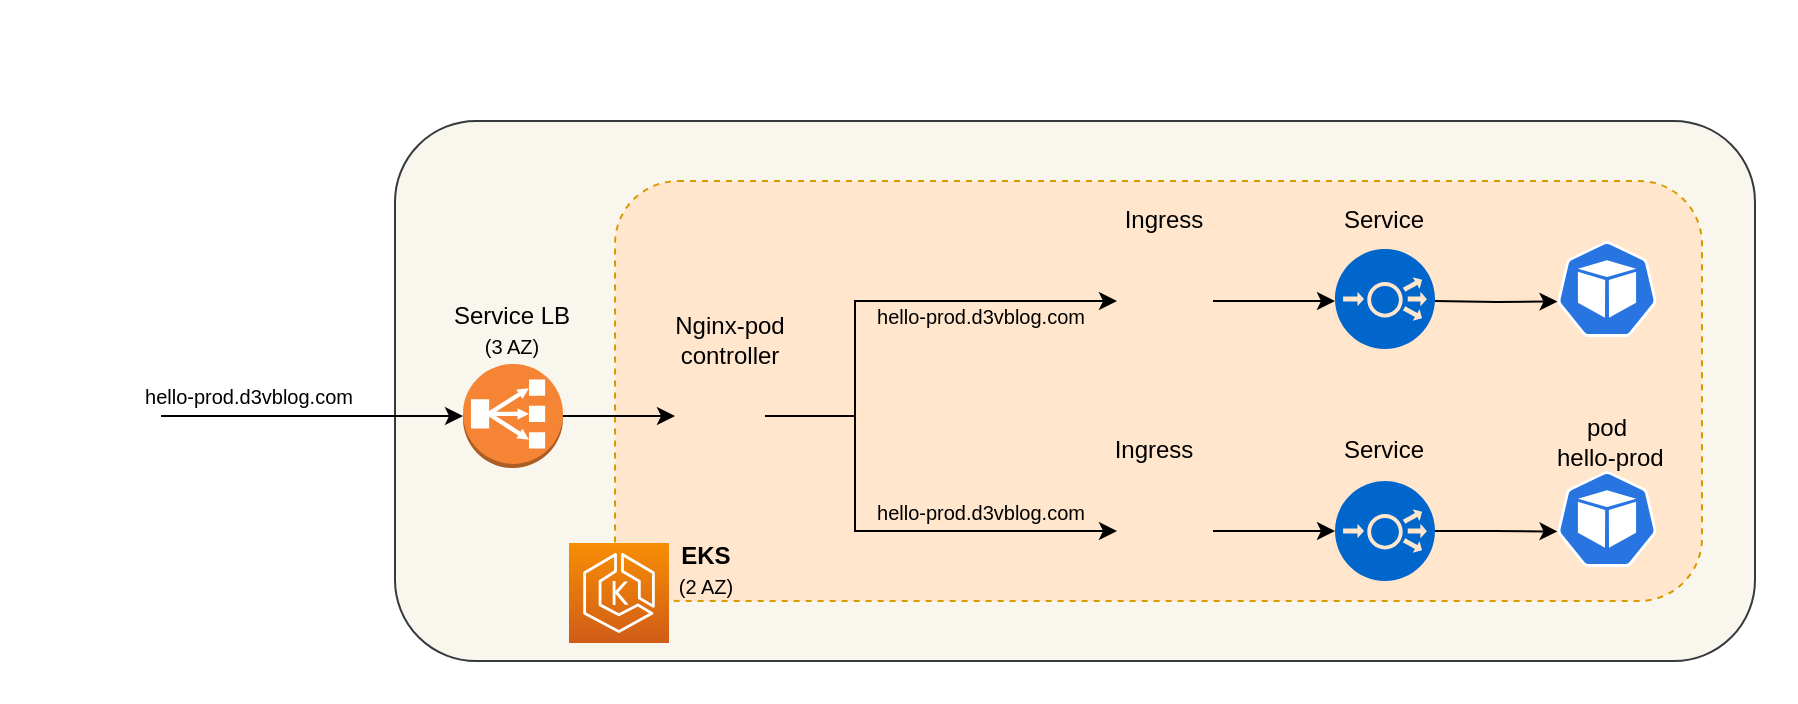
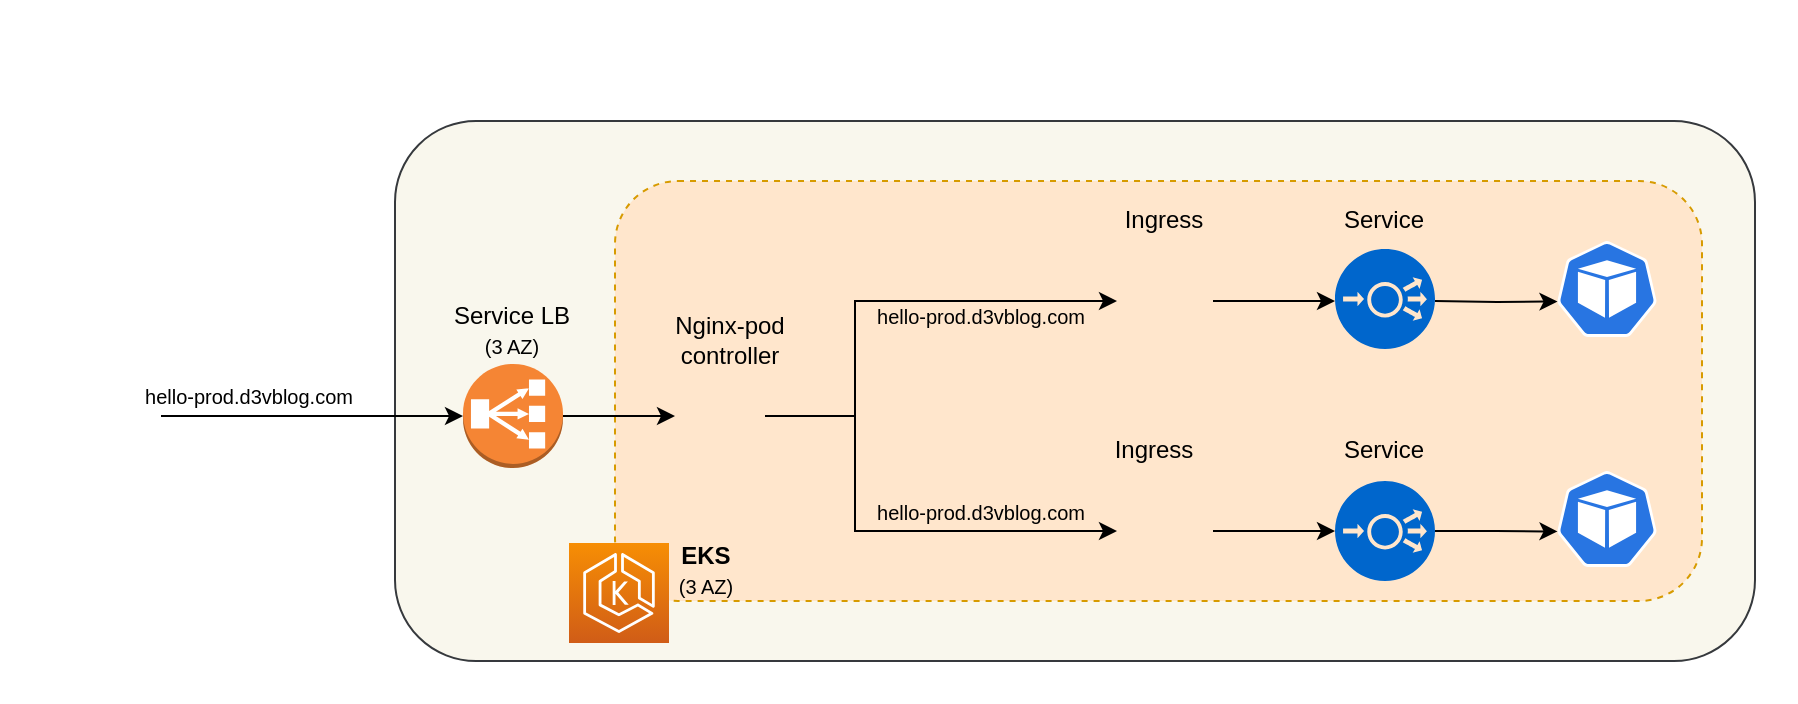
  <mxCell id="0" />
  <mxCell id="1" parent="0" />
  <mxCell id="2" value="" style="rounded=1;whiteSpace=wrap;html=1;fillColor=#f9f7ed;fontSize=10;strokeColor=#36393d;" vertex="1" parent="1"><mxGeometry x="197" y="60" width="680" height="270" as="geometry" /></mxCell>
  <mxCell id="3" value="" style="rounded=1;whiteSpace=wrap;html=1;fillColor=#ffe6cc;fontSize=10;strokeColor=#d79b00;dashed=1;" vertex="1" parent="1"><mxGeometry x="307" y="90" width="543.5" height="210" as="geometry" /></mxCell>
  <mxCell id="4" value="" style="outlineConnect=0;fontColor=#232F3E;gradientColor=#F78E04;gradientDirection=north;fillColor=#D05C17;strokeColor=#ffffff;dashed=0;verticalLabelPosition=bottom;verticalAlign=top;align=center;html=1;fontSize=12;fontStyle=0;aspect=fixed;shape=mxgraph.aws4.resourceIcon;resIcon=mxgraph.aws4.eks;" vertex="1" parent="1"><mxGeometry x="284" y="271" width="50" height="50" as="geometry" /></mxCell>
  <mxCell id="5" style="edgeStyle=orthogonalEdgeStyle;rounded=0;orthogonalLoop=1;jettySize=auto;html=1;entryX=0;entryY=0.5;entryDx=0;entryDy=0;exitX=1;exitY=0.5;exitDx=0;exitDy=0;exitPerimeter=0;" edge="1" parent="1" source="33" target="25"><mxGeometry relative="1" as="geometry"><mxPoint x="290.5" y="207.5" as="sourcePoint" /></mxGeometry></mxCell>
  <mxCell id="6" style="edgeStyle=orthogonalEdgeStyle;rounded=0;orthogonalLoop=1;jettySize=auto;html=1;entryX=0;entryY=0.5;entryDx=0;entryDy=0;entryPerimeter=0;" edge="1" parent="1" source="7" target="33"><mxGeometry relative="1" as="geometry"><mxPoint x="235.5" y="207.5" as="targetPoint" /></mxGeometry></mxCell>
  <mxCell id="7" value="" style="shape=image;html=1;verticalAlign=top;verticalLabelPosition=bottom;labelBackgroundColor=#ffffff;imageAspect=0;aspect=fixed;image=https://cdn4.iconfinder.com/data/icons/iconshock_avatars/48/hombre_hippie_48.png" vertex="1" parent="1"><mxGeometry x="20" y="177.5" width="60" height="60" as="geometry" /></mxCell>
  <mxCell id="8" style="edgeStyle=orthogonalEdgeStyle;rounded=0;orthogonalLoop=1;jettySize=auto;html=1;entryX=0;entryY=0.5;entryDx=0;entryDy=0;entryPerimeter=0;" edge="1" parent="1" source="9"><mxGeometry relative="1" as="geometry"><mxPoint x="667" y="150" as="targetPoint" /></mxGeometry></mxCell>
  <mxCell id="9" value="" style="shape=image;html=1;verticalAlign=top;verticalLabelPosition=bottom;labelBackgroundColor=#ffffff;imageAspect=0;aspect=fixed;image=https://cdn1.iconfinder.com/data/icons/maps-and-navigation-free/32/Maps_Maps_Navigation_Route_Pin_Location-19-128.png" vertex="1" parent="1"><mxGeometry x="558" y="126" width="48" height="48" as="geometry" /></mxCell>
  <mxCell id="10" value="Ingress" style="text;html=1;strokeColor=none;fillColor=none;align=center;verticalAlign=middle;whiteSpace=wrap;rounded=0;" vertex="1" parent="1"><mxGeometry x="542" y="100" width="80" height="20" as="geometry" /></mxCell>
  <mxCell id="11" value="" style="html=1;dashed=0;whitespace=wrap;fillColor=#2875E2;strokeColor=#ffffff;points=[[0.005,0.63,0],[0.1,0.2,0],[0.9,0.2,0],[0.5,0,0],[0.995,0.63,0],[0.72,0.99,0],[0.5,1,0],[0.28,0.99,0]];shape=mxgraph.kubernetes.icon;prIcon=pod" vertex="1" parent="1"><mxGeometry x="778" y="120" width="50" height="48" as="geometry" /></mxCell>
  <mxCell id="12" style="edgeStyle=orthogonalEdgeStyle;rounded=0;orthogonalLoop=1;jettySize=auto;html=1;entryX=0.005;entryY=0.63;entryDx=0;entryDy=0;entryPerimeter=0;" edge="1" parent="1" target="11"><mxGeometry relative="1" as="geometry"><mxPoint x="717" y="150" as="sourcePoint" /></mxGeometry></mxCell>
  <mxCell id="13" value="" style="verticalLabelPosition=bottom;html=1;fillColor=#0066CC;verticalAlign=top;points=[[0.145,0.145,0],[0.856,0.145,0],[0.855,0.855,0],[0.145,0.855,0],[0.5,0,0], [1,0.5,0], [0.5,1,0],[0,0.5,0]];pointerEvents=1;align=center;shape=mxgraph.cisco_safe.capability.load_balancer;strokeColor=#001DBC;fontColor=#ffffff;" vertex="1" parent="1"><mxGeometry x="667" y="124" width="50" height="50" as="geometry" /></mxCell>
  <mxCell id="14" value="Service" style="text;html=1;strokeColor=none;fillColor=none;align=center;verticalAlign=middle;whiteSpace=wrap;rounded=0;" vertex="1" parent="1"><mxGeometry x="652" y="100" width="80" height="20" as="geometry" /></mxCell>
  <mxCell id="15" style="edgeStyle=orthogonalEdgeStyle;rounded=0;orthogonalLoop=1;jettySize=auto;html=1;entryX=0;entryY=0.5;entryDx=0;entryDy=0;entryPerimeter=0;" edge="1" parent="1" source="16" target="21"><mxGeometry relative="1" as="geometry" /></mxCell>
  <mxCell id="16" value="" style="shape=image;html=1;verticalAlign=top;verticalLabelPosition=bottom;labelBackgroundColor=#ffffff;imageAspect=0;aspect=fixed;image=https://cdn1.iconfinder.com/data/icons/maps-and-navigation-free/32/Maps_Maps_Navigation_Route_Pin_Location-19-128.png" vertex="1" parent="1"><mxGeometry x="558" y="241" width="48" height="48" as="geometry" /></mxCell>
  <mxCell id="17" value="Ingress" style="text;html=1;strokeColor=none;fillColor=none;align=center;verticalAlign=middle;whiteSpace=wrap;rounded=0;" vertex="1" parent="1"><mxGeometry x="537" y="215" width="80" height="20" as="geometry" /></mxCell>
  <mxCell id="18" value="" style="html=1;dashed=0;whitespace=wrap;fillColor=#2875E2;strokeColor=#ffffff;points=[[0.005,0.63,0],[0.1,0.2,0],[0.9,0.2,0],[0.5,0,0],[0.995,0.63,0],[0.72,0.99,0],[0.5,1,0],[0.28,0.99,0]];shape=mxgraph.kubernetes.icon;prIcon=pod" vertex="1" parent="1"><mxGeometry x="778" y="235" width="50" height="48" as="geometry" /></mxCell>
- <mxCell id="19" value="pod&lt;br&gt;&amp;nbsp;hello-prod" style="text;html=1;strokeColor=none;fillColor=none;align=center;verticalAlign=middle;whiteSpace=wrap;rounded=0;" vertex="1" parent="1"><mxGeometry x="755.5" y="211" width="95" height="20" as="geometry" /></mxCell>
  <mxCell id="20" style="edgeStyle=orthogonalEdgeStyle;rounded=0;orthogonalLoop=1;jettySize=auto;html=1;entryX=0.005;entryY=0.63;entryDx=0;entryDy=0;entryPerimeter=0;" edge="1" parent="1" source="21" target="18"><mxGeometry relative="1" as="geometry" /></mxCell>
  <mxCell id="21" value="" style="verticalLabelPosition=bottom;html=1;fillColor=#0066CC;verticalAlign=top;points=[[0.145,0.145,0],[0.856,0.145,0],[0.855,0.855,0],[0.145,0.855,0],[0.5,0,0], [1,0.5,0], [0.5,1,0],[0,0.5,0]];pointerEvents=1;align=center;shape=mxgraph.cisco_safe.capability.load_balancer;strokeColor=#001DBC;fontColor=#ffffff;" vertex="1" parent="1"><mxGeometry x="667" y="240" width="50" height="50" as="geometry" /></mxCell>
  <mxCell id="22" value="Service" style="text;html=1;strokeColor=none;fillColor=none;align=center;verticalAlign=middle;whiteSpace=wrap;rounded=0;" vertex="1" parent="1"><mxGeometry x="652" y="215" width="80" height="20" as="geometry" /></mxCell>
  <mxCell id="23" style="edgeStyle=orthogonalEdgeStyle;rounded=0;orthogonalLoop=1;jettySize=auto;html=1;exitX=1;exitY=0.5;exitDx=0;exitDy=0;entryX=0;entryY=0.5;entryDx=0;entryDy=0;" edge="1" parent="1" source="25" target="9"><mxGeometry relative="1" as="geometry"><Array as="points"><mxPoint x="427" y="208" /><mxPoint x="427" y="150" /></Array></mxGeometry></mxCell>
  <mxCell id="24" style="edgeStyle=orthogonalEdgeStyle;rounded=0;orthogonalLoop=1;jettySize=auto;html=1;entryX=0;entryY=0.5;entryDx=0;entryDy=0;" edge="1" parent="1" source="25" target="16"><mxGeometry relative="1" as="geometry"><Array as="points"><mxPoint x="427" y="208" /><mxPoint x="427" y="265" /></Array></mxGeometry></mxCell>
  <mxCell id="25" value="" style="shape=image;html=1;verticalAlign=top;verticalLabelPosition=bottom;labelBackgroundColor=#ffffff;imageAspect=0;aspect=fixed;image=https://cdn4.iconfinder.com/data/icons/logos-brands-5/24/nginx-128.png;fillColor=#0066CC;" vertex="1" parent="1"><mxGeometry x="337" y="185" width="45" height="45" as="geometry" /></mxCell>
  <mxCell id="26" value="Nginx-pod controller" style="text;html=1;strokeColor=none;fillColor=none;align=center;verticalAlign=middle;whiteSpace=wrap;rounded=0;" vertex="1" parent="1"><mxGeometry x="325" y="160" width="80" height="20" as="geometry" /></mxCell>
  <mxCell id="27" value="hello-prod.d3vblog.com" style="text;html=1;strokeColor=none;fillColor=none;align=center;verticalAlign=middle;whiteSpace=wrap;rounded=0;fontSize=10;" vertex="1" parent="1"><mxGeometry x="422.5" y="246" width="135" height="20" as="geometry" /></mxCell>
  <mxCell id="28" value="hello-prod.d3vblog.com" style="text;html=1;strokeColor=none;fillColor=none;align=center;verticalAlign=middle;whiteSpace=wrap;rounded=0;fontSize=10;" vertex="1" parent="1"><mxGeometry x="423" y="148" width="135" height="20" as="geometry" /></mxCell>
  <mxCell id="29" value="hello-prod.d3vblog.com" style="text;html=1;strokeColor=none;fillColor=none;align=center;verticalAlign=middle;whiteSpace=wrap;rounded=0;fontSize=10;" vertex="1" parent="1"><mxGeometry x="57" y="188" width="135" height="20" as="geometry" /></mxCell>
- <mxCell id="30" value="&lt;b&gt;EKS&lt;/b&gt;&lt;br&gt;&lt;font style=&quot;font-size: 10px&quot;&gt;(2 AZ)&lt;/font&gt;" style="text;html=1;strokeColor=none;fillColor=none;align=center;verticalAlign=middle;whiteSpace=wrap;rounded=0;" vertex="1" parent="1"><mxGeometry x="312.5" y="275" width="80" height="20" as="geometry" /></mxCell>
+ <mxCell id="30" value="&lt;b&gt;EKS&lt;/b&gt;&lt;br&gt;&lt;font style=&quot;font-size: 10px&quot;&gt;(3 AZ)&lt;/font&gt;" style="text;html=1;strokeColor=none;fillColor=none;align=center;verticalAlign=middle;whiteSpace=wrap;rounded=0;" vertex="1" parent="1"><mxGeometry x="312.5" y="275" width="80" height="20" as="geometry" /></mxCell>
  <mxCell id="31" value="" style="shape=image;html=1;verticalAlign=top;verticalLabelPosition=bottom;labelBackgroundColor=#ffffff;imageAspect=0;aspect=fixed;image=https://cdn2.iconfinder.com/data/icons/amazon-aws-stencils/100/Non-Service_Specific_copy__AWS_Cloud-128.png;dashed=1;fillColor=#0066CC;fontSize=10;" vertex="1" parent="1"><mxGeometry x="177" y="20" width="84" height="84" as="geometry" /></mxCell>
  <mxCell id="32" value="Service LB&lt;br&gt;&lt;font style=&quot;font-size: 10px&quot;&gt;(3 AZ)&lt;/font&gt;" style="text;html=1;strokeColor=none;fillColor=none;align=center;verticalAlign=middle;whiteSpace=wrap;rounded=0;" vertex="1" parent="1"><mxGeometry x="216" y="154.5" width="80" height="20" as="geometry" /></mxCell>
  <mxCell id="33" value="" style="outlineConnect=0;dashed=0;verticalLabelPosition=bottom;verticalAlign=top;align=center;html=1;shape=mxgraph.aws3.classic_load_balancer;fillColor=#F58534;gradientColor=none;fontSize=10;" vertex="1" parent="1"><mxGeometry x="231" y="181.5" width="50" height="52" as="geometry" /></mxCell>
